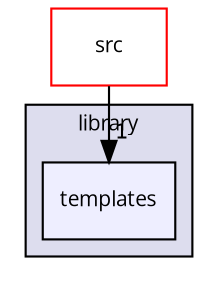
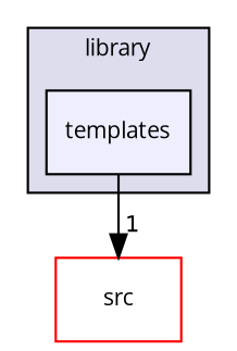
  digraph {
    compound=true
    fontname="Open Sans"
    node [fontname="Open Sans" fontsize=10 shape=box style=filled]
    n1 [fillcolor="#eeeeff" label=templates pencolor=black]
    n2 [color=red fillcolor=white label=src]
    subgraph cluster_1 {
      bgcolor="#ddddee"
      fontsize=10
      label=library
      pencolor=black
      n1
    }
-   n2 -> n1 [headlabel=1 labeldistance=1.5 labelfontname=Helvetica labelfontsize=10 fontname="Open Sans"]
+   n1 -> n2 [headlabel=1 labeldistance=1.5 labelfontname=Helvetica labelfontsize=10 fontname="Open Sans"]
  }
